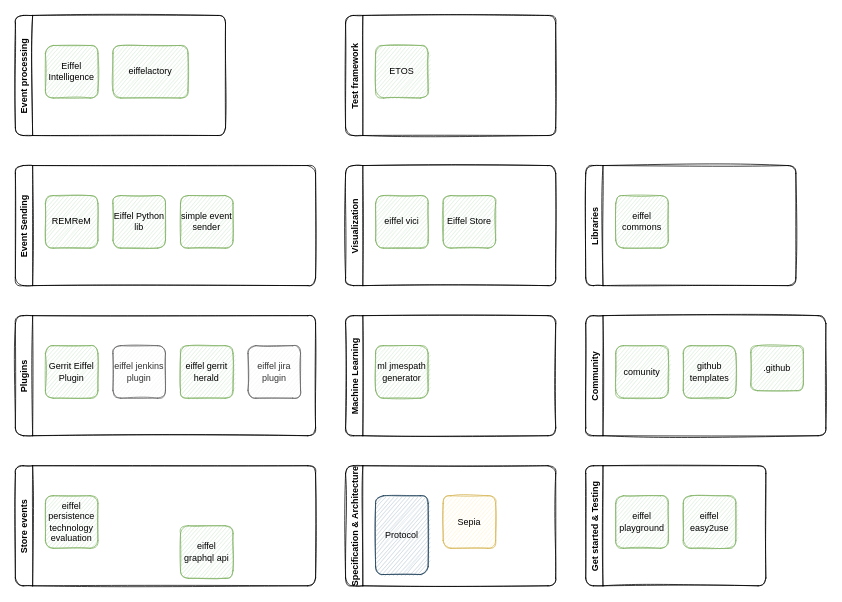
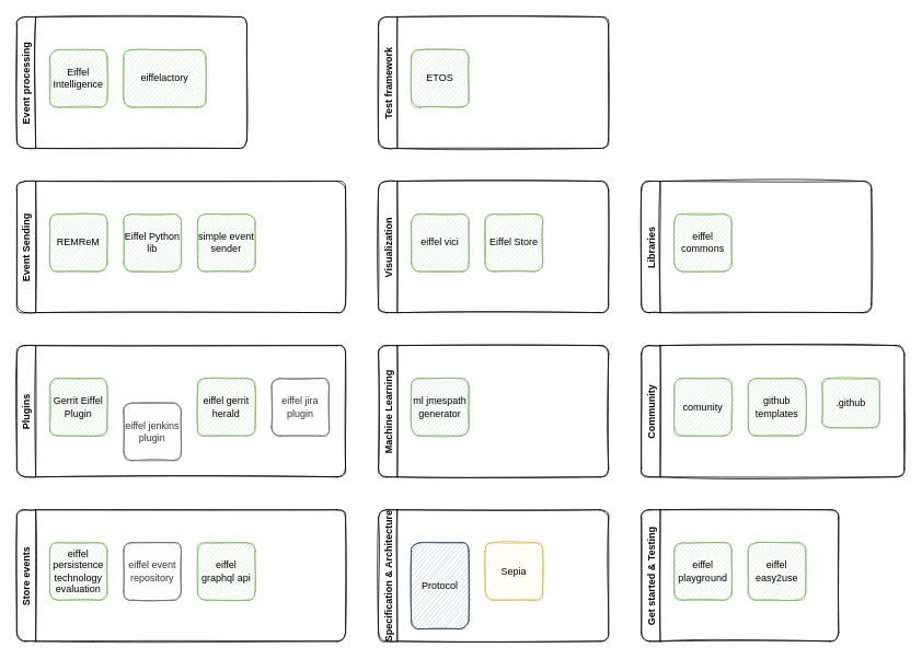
  <mxCell id="0" />
  <mxCell id="1" parent="0" />
  <mxCell id="2" value="Sepia" style="whiteSpace=wrap;html=1;aspect=fixed;sketch=1;rounded=1;fillColor=#fff2cc;strokeColor=#d6b656;" parent="1" vertex="1"><mxGeometry x="590" y="660" width="70" height="70" as="geometry" /></mxCell>
  <mxCell id="3" value="Store events" style="swimlane;horizontal=0;rounded=1;sketch=1;" vertex="1" parent="1"><mxGeometry x="20" y="620" width="400" height="160" as="geometry" /></mxCell>
  <mxCell id="4" value="eiffel persistence technology evaluation" style="whiteSpace=wrap;html=1;aspect=fixed;sketch=1;rounded=1;fillColor=#d5e8d4;strokeColor=#82b366;" vertex="1" parent="3"><mxGeometry x="40" y="40" width="70" height="70" as="geometry" /></mxCell>
- <mxCell id="6" value="eiffel graphql api" style="whiteSpace=wrap;html=1;aspect=fixed;sketch=1;rounded=1;fillColor=#d5e8d4;strokeColor=#82b366;" vertex="1" parent="3"><mxGeometry x="220" y="80" width="70" height="70" as="geometry" /></mxCell>
+ <mxCell id="5" value="eiffel event repository" style="whiteSpace=wrap;html=1;aspect=fixed;sketch=1;rounded=1;fillColor=#f5f5f5;strokeColor=#666666;fontColor=#333333;" vertex="1" parent="3"><mxGeometry x="130" y="40" width="70" height="70" as="geometry" /></mxCell>
+ <mxCell id="6" value="eiffel graphql api" style="whiteSpace=wrap;html=1;aspect=fixed;sketch=1;rounded=1;fillColor=#d5e8d4;strokeColor=#82b366;" vertex="1" parent="3"><mxGeometry x="220" y="40" width="70" height="70" as="geometry" /></mxCell>
  <mxCell id="7" value="Plugins" style="swimlane;horizontal=0;rounded=1;sketch=1;" vertex="1" parent="1"><mxGeometry x="20" y="420" width="400" height="160" as="geometry" /></mxCell>
  <mxCell id="8" value="Gerrit Eiffel Plugin" style="whiteSpace=wrap;html=1;aspect=fixed;sketch=1;rounded=1;fillColor=#d5e8d4;strokeColor=#82b366;" vertex="1" parent="7"><mxGeometry x="40" y="40" width="70" height="70" as="geometry" /></mxCell>
  <mxCell id="9" value="eiffel gerrit herald" style="whiteSpace=wrap;html=1;aspect=fixed;sketch=1;rounded=1;fillColor=#d5e8d4;strokeColor=#82b366;" vertex="1" parent="7"><mxGeometry x="220" y="40" width="70" height="70" as="geometry" /></mxCell>
- <mxCell id="10" value="eiffel jenkins plugin" style="whiteSpace=wrap;html=1;aspect=fixed;sketch=1;rounded=1;fillColor=#f5f5f5;strokeColor=#666666;fontColor=#333333;" vertex="1" parent="7"><mxGeometry x="130" y="40" width="70" height="70" as="geometry" /></mxCell>
+ <mxCell id="10" value="eiffel jenkins plugin" style="whiteSpace=wrap;html=1;aspect=fixed;sketch=1;rounded=1;fillColor=#f5f5f5;strokeColor=#666666;fontColor=#333333;" vertex="1" parent="7"><mxGeometry x="130" y="70" width="70" height="70" as="geometry" /></mxCell>
  <mxCell id="11" value="eiffel jira plugin" style="whiteSpace=wrap;html=1;aspect=fixed;sketch=1;rounded=1;fillColor=#f5f5f5;strokeColor=#666666;fontColor=#333333;" vertex="1" parent="7"><mxGeometry x="310" y="40" width="70" height="70" as="geometry" /></mxCell>
  <mxCell id="12" value="Specification &amp; Architecture" style="swimlane;horizontal=0;rounded=1;sketch=1;" vertex="1" parent="1"><mxGeometry x="460" y="620" width="280" height="160" as="geometry" /></mxCell>
  <mxCell id="13" value="&lt;div&gt;Protocol&lt;/div&gt;" style="whiteSpace=wrap;html=1;aspect=fixed;sketch=1;rounded=1;fillColor=#bac8d3;strokeColor=#23445d;" parent="12" vertex="1"><mxGeometry x="40" y="40" width="70" height="105" as="geometry" /></mxCell>
  <mxCell id="14" value="Event Sending" style="swimlane;horizontal=0;rounded=1;sketch=1;glass=0;shadow=0;" vertex="1" parent="1"><mxGeometry x="20" y="220" width="400" height="160" as="geometry" /></mxCell>
  <mxCell id="15" value="REMReM" style="whiteSpace=wrap;html=1;aspect=fixed;sketch=1;rounded=1;fillColor=#d5e8d4;strokeColor=#82b366;" parent="14" vertex="1"><mxGeometry x="40" y="40" width="70" height="70" as="geometry" /></mxCell>
  <mxCell id="16" value="&lt;div&gt;Eiffel Python lib&lt;/div&gt;" style="whiteSpace=wrap;html=1;aspect=fixed;sketch=1;rounded=1;fillColor=#d5e8d4;strokeColor=#82b366;" vertex="1" parent="14"><mxGeometry x="130" y="40" width="70" height="70" as="geometry" /></mxCell>
  <mxCell id="17" value="&lt;div&gt;simple event sender &lt;br&gt;&lt;/div&gt;" style="whiteSpace=wrap;html=1;aspect=fixed;sketch=1;rounded=1;fillColor=#d5e8d4;strokeColor=#82b366;" vertex="1" parent="14"><mxGeometry x="220" y="40" width="70" height="70" as="geometry" /></mxCell>
  <mxCell id="18" value="Get started &amp; Testing" style="swimlane;horizontal=0;rounded=1;sketch=1;" vertex="1" parent="1"><mxGeometry x="780" y="620" width="240" height="160" as="geometry" /></mxCell>
  <mxCell id="19" value="eiffel playground" style="whiteSpace=wrap;html=1;aspect=fixed;sketch=1;rounded=1;fillColor=#d5e8d4;strokeColor=#82b366;" vertex="1" parent="18"><mxGeometry x="40" y="40" width="70" height="70" as="geometry" /></mxCell>
  <mxCell id="20" value="eiffel easy2use" style="whiteSpace=wrap;html=1;aspect=fixed;sketch=1;rounded=1;fillColor=#d5e8d4;strokeColor=#82b366;" vertex="1" parent="18"><mxGeometry x="130" y="40" width="70" height="70" as="geometry" /></mxCell>
  <mxCell id="21" value="Machine Learning" style="swimlane;horizontal=0;rounded=1;sketch=1;" vertex="1" parent="1"><mxGeometry x="460" y="420" width="280" height="160" as="geometry" /></mxCell>
  <mxCell id="22" value="ml jmespath generator" style="whiteSpace=wrap;html=1;aspect=fixed;sketch=1;rounded=1;fillColor=#d5e8d4;strokeColor=#82b366;" vertex="1" parent="21"><mxGeometry x="40" y="40" width="70" height="70" as="geometry" /></mxCell>
  <mxCell id="23" value="Visualization" style="swimlane;horizontal=0;rounded=1;sketch=1;" vertex="1" parent="1"><mxGeometry x="460" y="220" width="280" height="160" as="geometry" /></mxCell>
  <mxCell id="24" value="eiffel vici" style="whiteSpace=wrap;html=1;aspect=fixed;sketch=1;rounded=1;fillColor=#d5e8d4;strokeColor=#82b366;" vertex="1" parent="23"><mxGeometry x="40" y="40" width="70" height="70" as="geometry" /></mxCell>
  <mxCell id="25" value="&lt;div&gt;Eiffel Store&lt;/div&gt;" style="whiteSpace=wrap;html=1;aspect=fixed;sketch=1;rounded=1;fillColor=#d5e8d4;strokeColor=#82b366;" vertex="1" parent="23"><mxGeometry x="130" y="40" width="70" height="70" as="geometry" /></mxCell>
  <mxCell id="26" value="Event processing" style="swimlane;horizontal=0;rounded=1;sketch=1;" vertex="1" parent="1"><mxGeometry x="20" y="20" width="280" height="160" as="geometry" /></mxCell>
  <mxCell id="27" value="Eiffel Intelligence" style="whiteSpace=wrap;html=1;aspect=fixed;sketch=1;rounded=1;fillColor=#d5e8d4;strokeColor=#82b366;" parent="26" vertex="1"><mxGeometry x="40" y="40" width="70" height="70" as="geometry" /></mxCell>
  <mxCell id="28" value="eiffelactory" style="whiteSpace=wrap;html=1;aspect=fixed;sketch=1;rounded=1;fillColor=#d5e8d4;strokeColor=#82b366;" vertex="1" parent="26"><mxGeometry x="130" y="40" width="100" height="70" as="geometry" /></mxCell>
  <mxCell id="29" value="Test framework" style="swimlane;horizontal=0;rounded=1;sketch=1;" vertex="1" parent="1"><mxGeometry x="460" y="20" width="280" height="160" as="geometry" /></mxCell>
  <mxCell id="30" value="&lt;div&gt;ETOS&lt;/div&gt;" style="whiteSpace=wrap;html=1;aspect=fixed;sketch=1;rounded=1;fillColor=#d5e8d4;strokeColor=#82b366;" vertex="1" parent="29"><mxGeometry x="40" y="40" width="70" height="70" as="geometry" /></mxCell>
  <mxCell id="31" value="Community" style="swimlane;horizontal=0;rounded=1;sketch=1;" vertex="1" parent="1"><mxGeometry x="780" y="420" width="320" height="160" as="geometry" /></mxCell>
  <mxCell id="32" value="comunity" style="whiteSpace=wrap;html=1;aspect=fixed;sketch=1;rounded=1;fillColor=#d5e8d4;strokeColor=#82b366;" vertex="1" parent="31"><mxGeometry x="40" y="40" width="70" height="70" as="geometry" /></mxCell>
  <mxCell id="33" value="github templates" style="whiteSpace=wrap;html=1;aspect=fixed;sketch=1;rounded=1;fillColor=#d5e8d4;strokeColor=#82b366;" vertex="1" parent="31"><mxGeometry x="130" y="40" width="70" height="70" as="geometry" /></mxCell>
  <mxCell id="34" value=".github" style="whiteSpace=wrap;html=1;aspect=fixed;sketch=1;rounded=1;fillColor=#d5e8d4;strokeColor=#82b366;" vertex="1" parent="31"><mxGeometry x="220" y="40" width="70" height="60" as="geometry" /></mxCell>
  <mxCell id="35" value="Libraries" style="swimlane;horizontal=0;rounded=1;sketch=1;" vertex="1" parent="1"><mxGeometry x="780" y="220" width="280" height="160" as="geometry" /></mxCell>
  <mxCell id="36" value="eiffel commons" style="whiteSpace=wrap;html=1;aspect=fixed;sketch=1;rounded=1;fillColor=#d5e8d4;strokeColor=#82b366;" vertex="1" parent="35"><mxGeometry x="40" y="40" width="70" height="70" as="geometry" /></mxCell>
